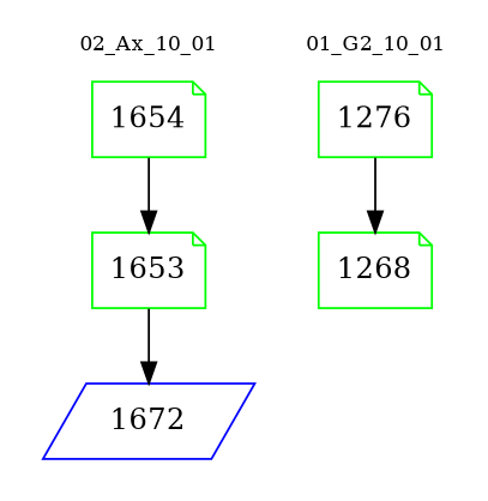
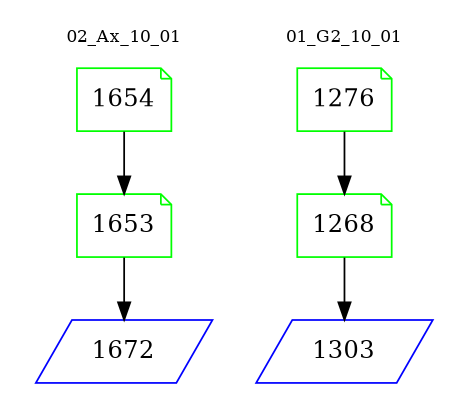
  digraph {
    node [color=green shape=note]
    edge [color=black]
    n1 [label=1654]
    n2 [label=1653]
    n3 [color=blue label=1672 shape=parallelogram]
    n4 [label=1276]
    n5 [label=1268]
+   n6 [color=blue label=1303 shape=parallelogram]
    subgraph cluster_1 {
      color=white
      fontsize=10
      label="02_Ax_10_01"
      n1
      n2
      n3
    }
    subgraph cluster_2 {
      color=white
      fontsize=10
      label="01_G2_10_01"
      n4
      n5
+     n6
    }
    n1 -> n2
    n2 -> n3
    n4 -> n5
+   n5 -> n6
  }
